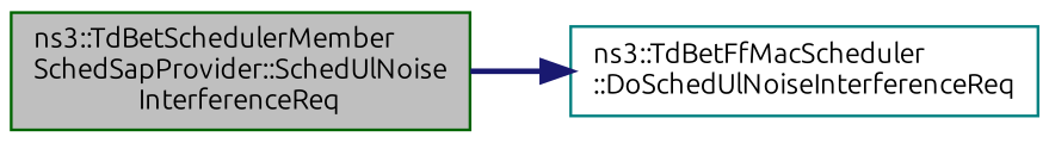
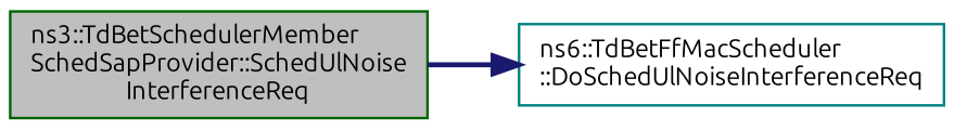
  digraph {
    rankdir=LR
    fontname=Ubuntu
    node [fontname=Ubuntu fontsize=10 shape=record style=filled]
    n1 [color=darkgreen fillcolor=grey75 fontcolor=black height=0.2 label="ns3::TdBetSchedulerMember\lSchedSapProvider::SchedUlNoise\lInterferenceReq" width=0.4]
-   n2 [color=teal fillcolor=white height=0.2 label="ns3::TdBetFfMacScheduler\l::DoSchedUlNoiseInterferenceReq" width=0.4]
+   n2 [color=teal fillcolor=white height=0.2 label="ns6::TdBetFfMacScheduler\l::DoSchedUlNoiseInterferenceReq" width=0.4]
    n1 -> n2 [color=midnightblue fontname=Ubuntu fontsize=10 labelfontname=Helvetica labelfontsize=10 style=bold]
  }
